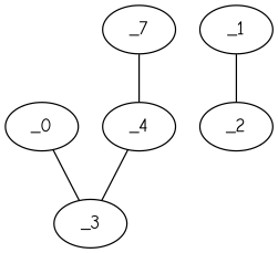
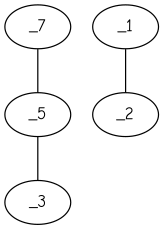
  graph {
    fontname="Comic Neue"
    node [fontname="Comic Neue"]
    edge [fontname="Comic Neue"]
-   _0 [x=2.24 y=2.75]
    _3 [x=0.741803 y=2.84701]
    _1 [x=2.27417 y=0.793179]
    _2 [x=0.872703 y=0.72707]
    n5 [label=_7 x=0.664707 y=1.79085]
-   _5 [x=1.93966 y=1.7302 label=_4]
-   _0 -- _3
+   _5 [x=1.93966 y=1.7302]
    _1 -- _2
    n5 -- _5
    _5 -- _3
  }
